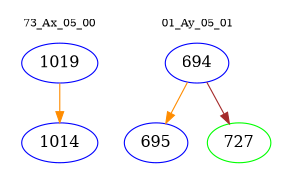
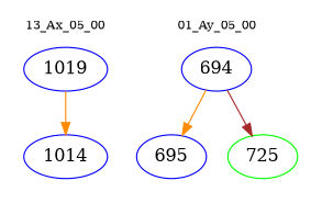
  digraph {
    node [color=blue]
    edge [color=darkorange]
    n1 [label=1019]
    n2 [label=1014]
    n3 [label=694]
    n4 [label=695]
-   n5 [color=green label=727]
+   n5 [color=green label=725]
    subgraph cluster_1 {
      color=white
      fontsize=10
-     label="73_Ax_05_00"
+     label="13_Ax_05_00"
      n1
      n2
    }
    subgraph cluster_2 {
      color=white
      fontsize=10
-     label="01_Ay_05_01"
+     label="01_Ay_05_00"
      n3
      n4
      n5
    }
    n1 -> n2
    n3 -> n4
    n3 -> n5 [color=brown]
  }
